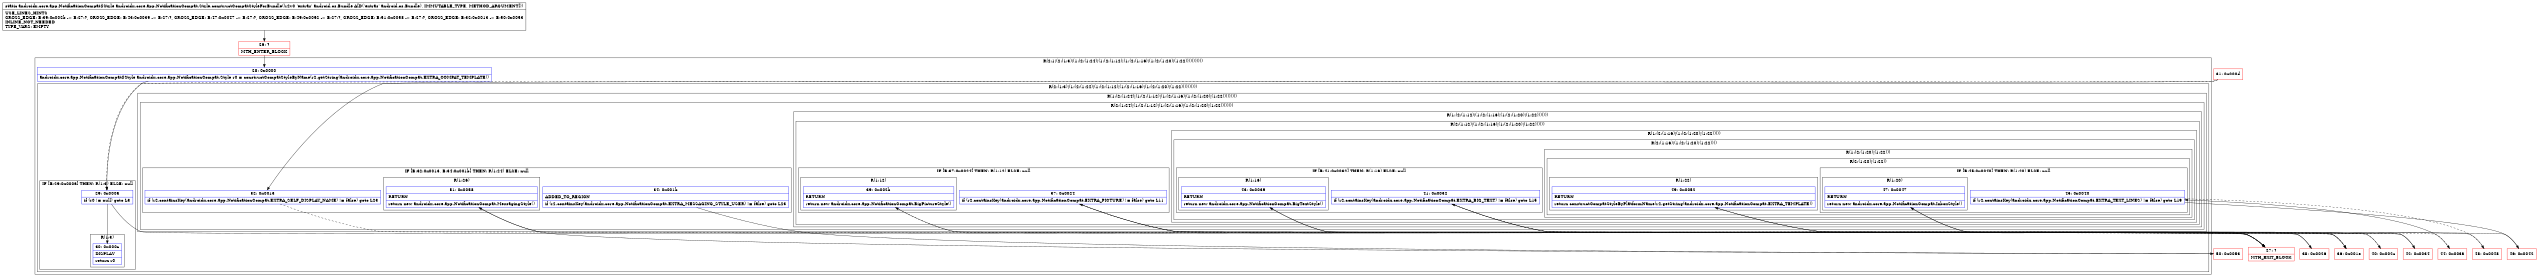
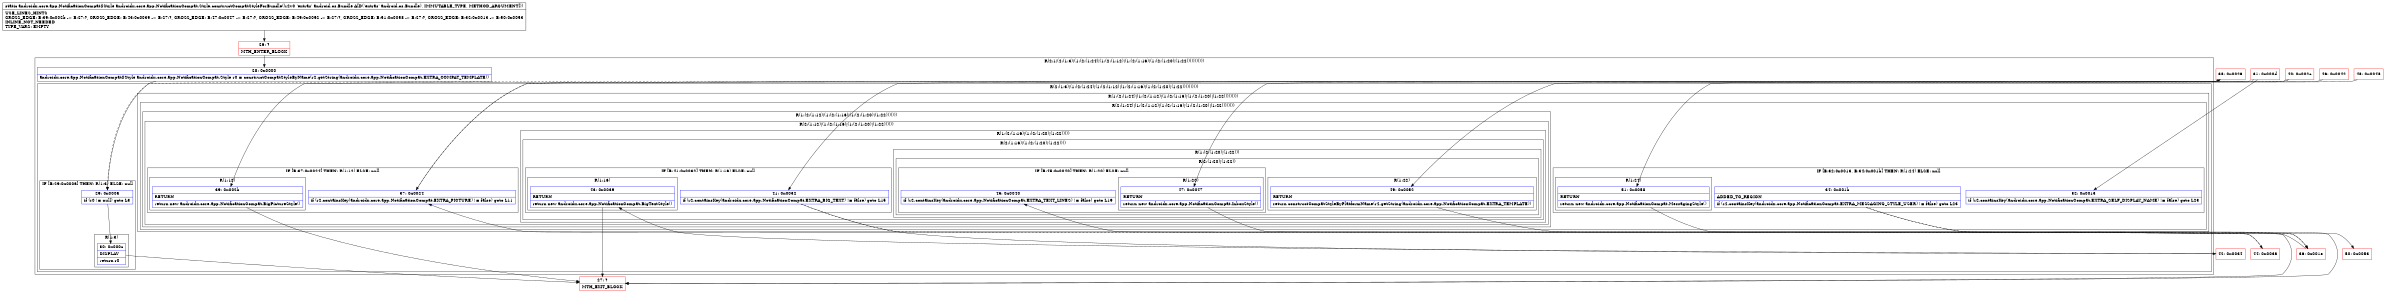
  digraph {
    node [color=blue shape=record]
    n1 [label="{30\:\ 0x000c|DISPLAY\l|return r0\l}"]
    n2 [label="{29\:\ 0x000a|if (r0 != null) goto L3\l}"]
    n3 [label="{51\:\ 0x0058|RETURN\l|return new androidx.core.app.NotificationCompat.MessagingStyle()\l}"]
    n4 [label="{32\:\ 0x0013|if (r2.containsKey(androidx.core.app.NotificationCompat.EXTRA_SELF_DISPLAY_NAME) != false) goto L23\l}"]
    n5 [label="{34\:\ 0x001b|ADDED_TO_REGION\l|if (r2.containsKey(androidx.core.app.NotificationCompat.EXTRA_MESSAGING_STYLE_USER) != false) goto L23\l}"]
    n6 [label="{39\:\ 0x002b|RETURN\l|return new androidx.core.app.NotificationCompat.BigPictureStyle()\l}"]
    n7 [label="{37\:\ 0x0024|if (r2.containsKey(androidx.core.app.NotificationCompat.EXTRA_PICTURE) != false) goto L11\l}"]
    n8 [label="{43\:\ 0x0039|RETURN\l|return new androidx.core.app.NotificationCompat.BigTextStyle()\l}"]
    n9 [label="{41\:\ 0x0032|if (r2.containsKey(androidx.core.app.NotificationCompat.EXTRA_BIG_TEXT) != false) goto L15\l}"]
    n10 [label="{47\:\ 0x0047|RETURN\l|return new androidx.core.app.NotificationCompat.InboxStyle()\l}"]
    n11 [label="{45\:\ 0x0040|if (r2.containsKey(androidx.core.app.NotificationCompat.EXTRA_TEXT_LINES) != false) goto L19\l}"]
    n12 [label="{49\:\ 0x0052|RETURN\l|return constructCompatStyleByPlatformName(r2.getString(androidx.core.app.NotificationCompat.EXTRA_TEMPLATE))\l}"]
    n13 [label="{28\:\ 0x0000|androidx.core.app.NotificationCompat$Style androidx.core.app.NotificationCompat.Style r0 = constructCompatStyleByName(r2.getString(androidx.core.app.NotificationCompat.EXTRA_COMPAT_TEMPLATE))\l}"]
    n14 [color=red label="{27\:\ ?|MTH_EXIT_BLOCK\l}"]
    n15 [color=red label="{50\:\ 0x0053}"]
    n16 [color=red label="{36\:\ 0x001e}"]
    n17 [color=red label="{38\:\ 0x0026}"]
    n18 [color=red label="{40\:\ 0x002c}"]
    n19 [color=red label="{42\:\ 0x0034}"]
    n20 [color=red label="{44\:\ 0x003a}"]
    n21 [color=red label="{46\:\ 0x0042}"]
    n22 [color=red label="{48\:\ 0x0048}"]
    n23 [color=red label="{31\:\ 0x000d}"]
    n24 [color=red label="{26\:\ ?|MTH_ENTER_BLOCK\l}"]
    n25 [label="{static androidx.core.app.NotificationCompat$Style androidx.core.app.NotificationCompat.Style.constructCompatStyleForBundle((r2v0 'extras' android.os.Bundle A[D('extras' android.os.Bundle), IMMUTABLE_TYPE, METHOD_ARGUMENT]))  | USE_LINES_HINTS\lCROSS_EDGE: B:39:0x002b \-\> B:27:?, CROSS_EDGE: B:43:0x0039 \-\> B:27:?, CROSS_EDGE: B:47:0x0047 \-\> B:27:?, CROSS_EDGE: B:49:0x0052 \-\> B:27:?, CROSS_EDGE: B:51:0x0058 \-\> B:27:?, CROSS_EDGE: B:32:0x0013 \-\> B:50:0x0053\lINLINE_NOT_NEEDED\lTYPE_VARS: EMPTY\l}" color=""]
    subgraph cluster_1 {
      label="R(2:1|(2:(1:3)|(1:(2:(1:24)|(1:(2:(1:12)|(1:(2:(1:16)|(1:(2:(1:20)|(1:22)))))))))))"
      n13
      subgraph cluster_2 {
        label="R(2:(1:3)|(1:(2:(1:24)|(1:(2:(1:12)|(1:(2:(1:16)|(1:(2:(1:20)|(1:22))))))))))"
        subgraph cluster_3 {
          label="IF [B:29:0x000a] THEN: R(1:3) ELSE: null"
          n2
          subgraph cluster_4 {
            label="R(1:3)"
            n1
          }
        }
        subgraph cluster_5 {
          label="R(1:(2:(1:24)|(1:(2:(1:12)|(1:(2:(1:16)|(1:(2:(1:20)|(1:22)))))))))"
          subgraph cluster_6 {
            label="R(2:(1:24)|(1:(2:(1:12)|(1:(2:(1:16)|(1:(2:(1:20)|(1:22))))))))"
            subgraph cluster_7 {
              label="IF [B:32:0x0013, B:34:0x001b] THEN: R(1:24) ELSE: null"
              n4
              n5
              subgraph cluster_8 {
-               label="R(1:26)"
+               label="R(1:24)"
                n3
              }
            }
            subgraph cluster_9 {
              label="R(1:(2:(1:12)|(1:(2:(1:16)|(1:(2:(1:20)|(1:22)))))))"
              subgraph cluster_10 {
                label="R(2:(1:12)|(1:(2:(1:16)|(1:(2:(1:20)|(1:22))))))"
                subgraph cluster_11 {
                  label="IF [B:37:0x0024] THEN: R(1:12) ELSE: null"
                  n7
                  subgraph cluster_12 {
                    label="R(1:12)"
                    n6
                  }
                }
                subgraph cluster_13 {
                  label="R(1:(2:(1:16)|(1:(2:(1:20)|(1:22)))))"
                  subgraph cluster_14 {
                    label="R(2:(1:16)|(1:(2:(1:20)|(1:22))))"
                    subgraph cluster_15 {
                      label="IF [B:41:0x0032] THEN: R(1:16) ELSE: null"
                      n9
                      subgraph cluster_16 {
                        label="R(1:16)"
                        n8
                      }
                    }
                    subgraph cluster_17 {
                      label="R(1:(2:(1:20)|(1:22)))"
                      subgraph cluster_18 {
                        label="R(2:(1:20)|(1:22))"
                        subgraph cluster_19 {
                          label="IF [B:45:0x0040] THEN: R(1:20) ELSE: null"
                          n11
                          subgraph cluster_20 {
                            label="R(1:20)"
                            n10
                          }
                        }
                        subgraph cluster_21 {
                          label="R(1:22)"
                          n12
                        }
                      }
                    }
                  }
                }
              }
            }
          }
        }
      }
    }
-   n2 -> n14
+   n1 -> n14
    n2 -> n1
    n3 -> n14
    n5 -> n15
-   n4 -> n16 [style=dashed]
-   n6 -> n14 [style=dashed]
+   n5 -> n16 [style=dashed]
+   n6 -> n14
    n7 -> n17
-   n7 -> n18 [style=dashed]
+   n18 -> n7 [style=dashed]
    n8 -> n14
    n9 -> n19
    n9 -> n20 [style=dashed]
    n10 -> n14
-   n11 -> n21
-   n11 -> n22 [style=dashed]
    n12 -> n16
    n13 -> n2
-   n15 -> n3
+   n17 -> n3
    n16 -> n7
    n17 -> n6
    n18 -> n9
    n19 -> n8
    n20 -> n11
    n21 -> n10
    n22 -> n12
    n23 -> n2 [style=dashed]
    n23 -> n4
    n24 -> n13
    n25 -> n24
  }
